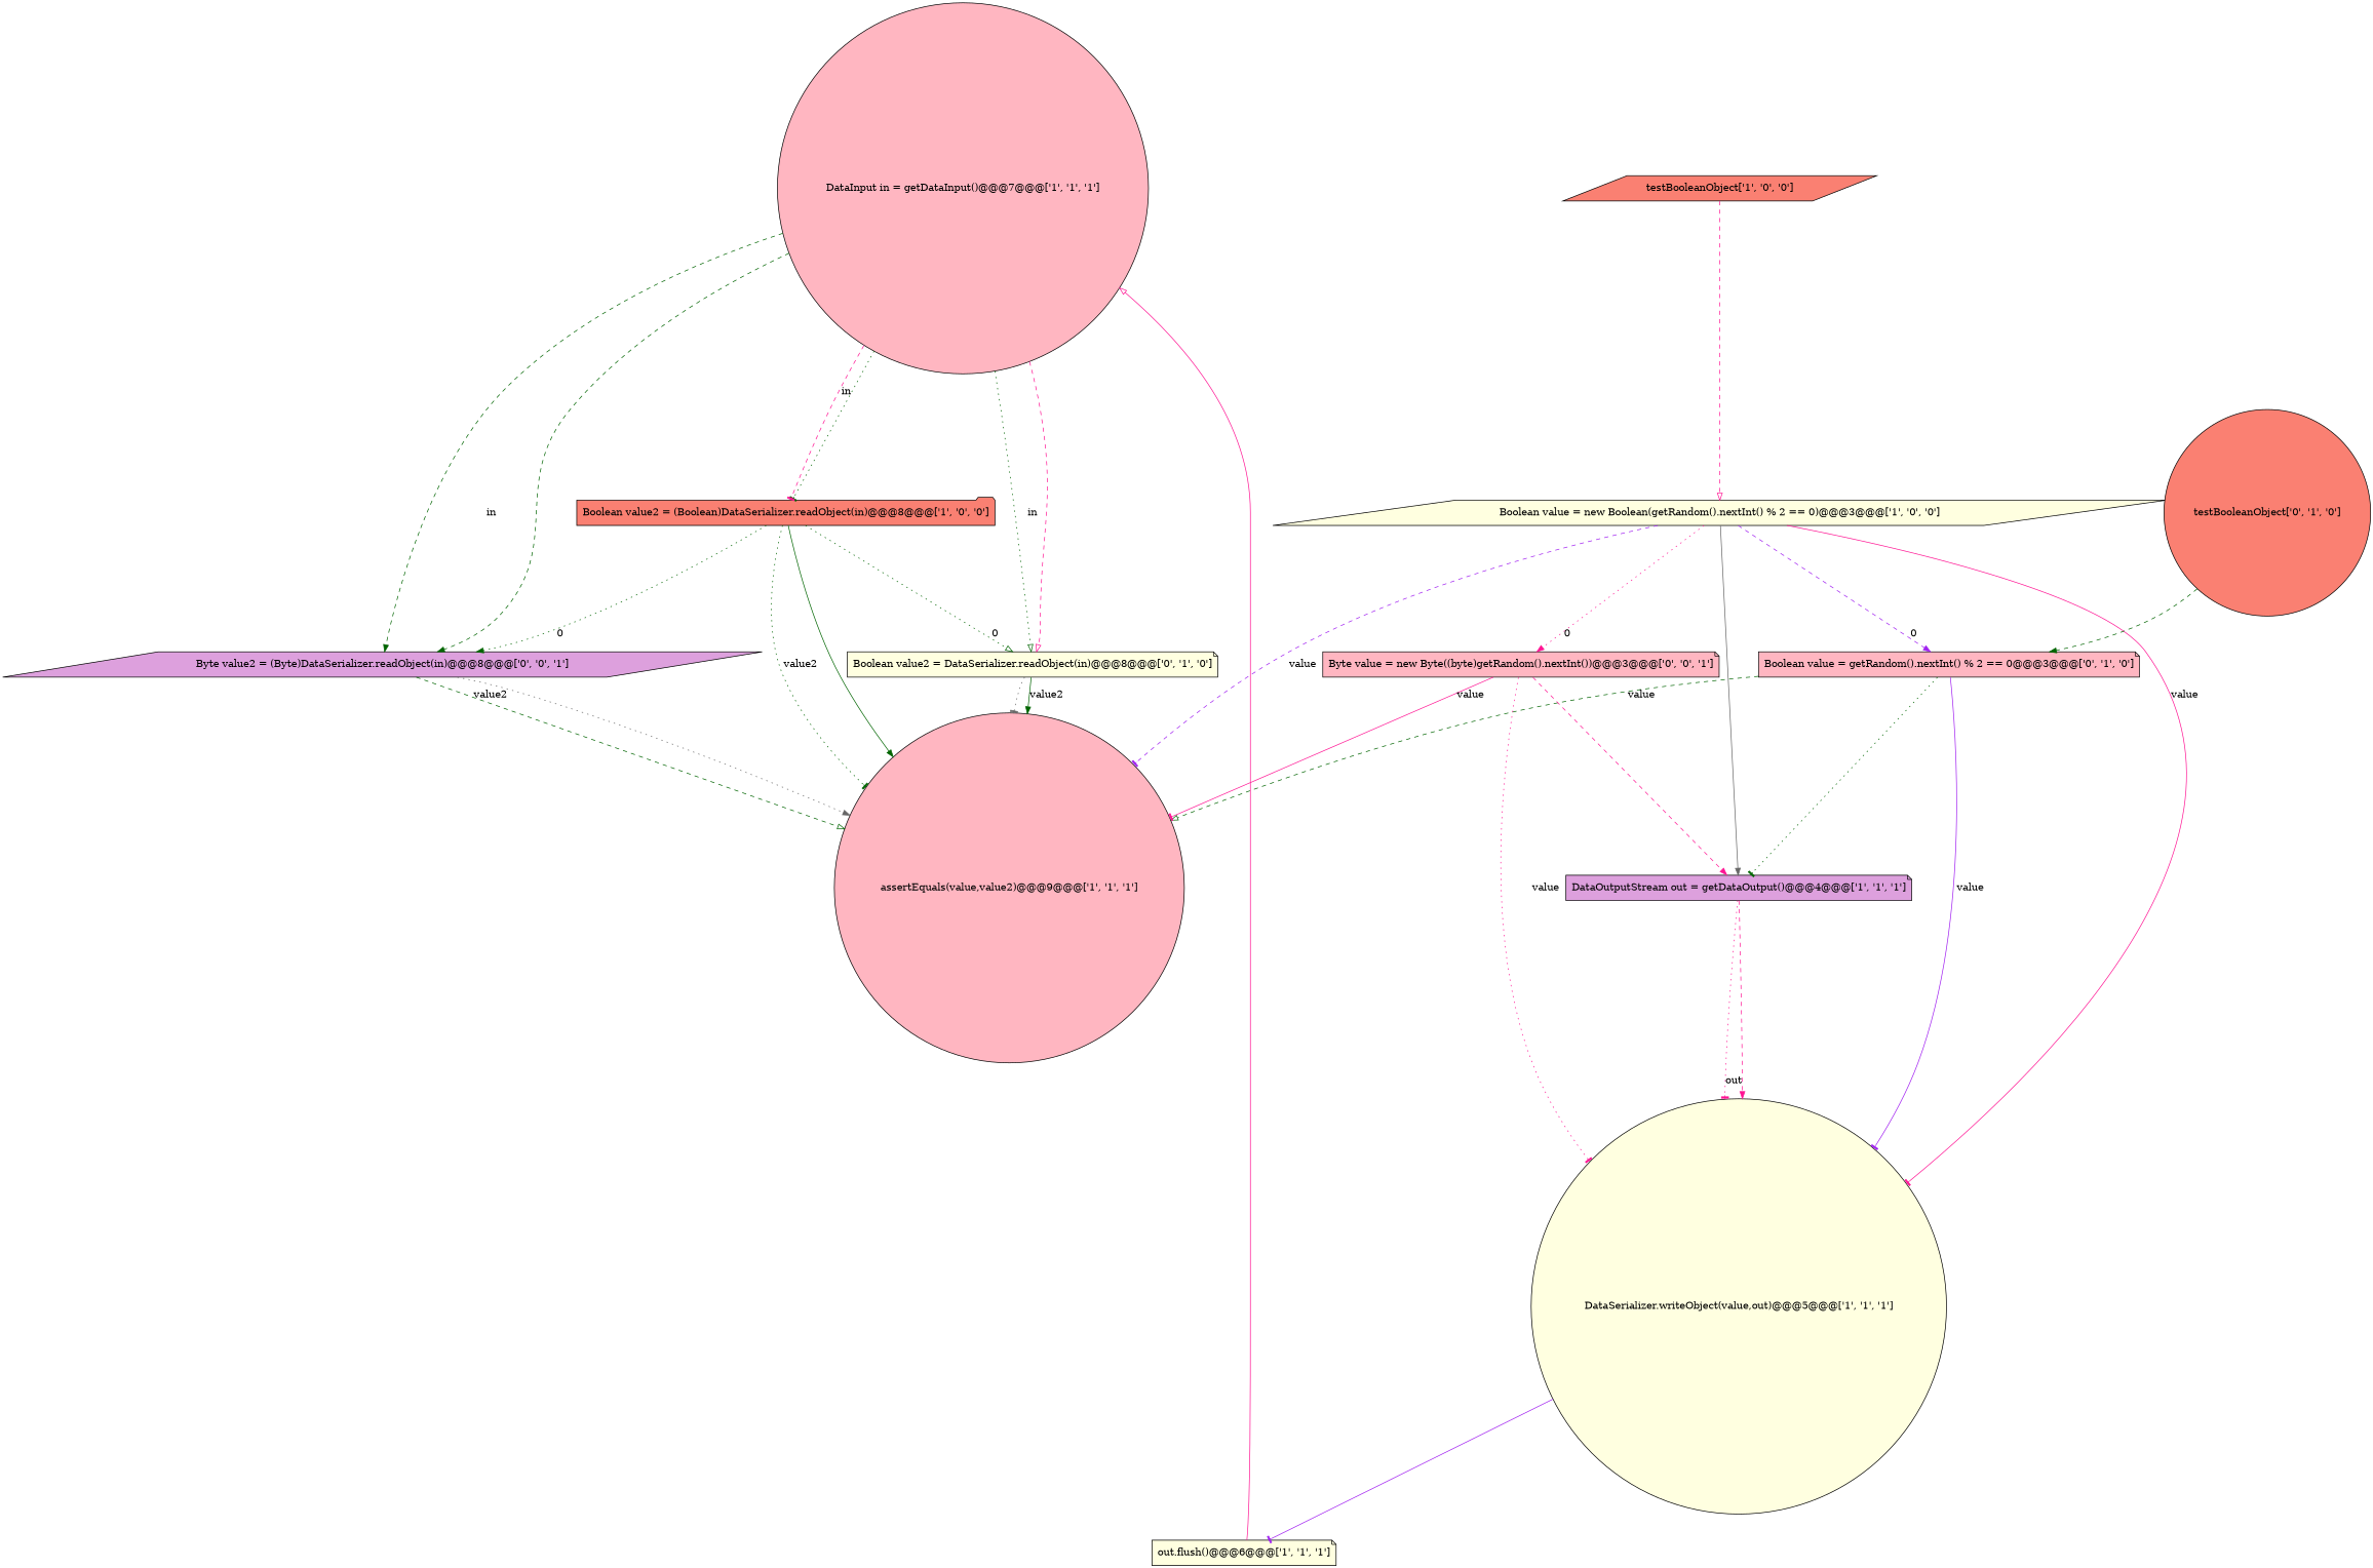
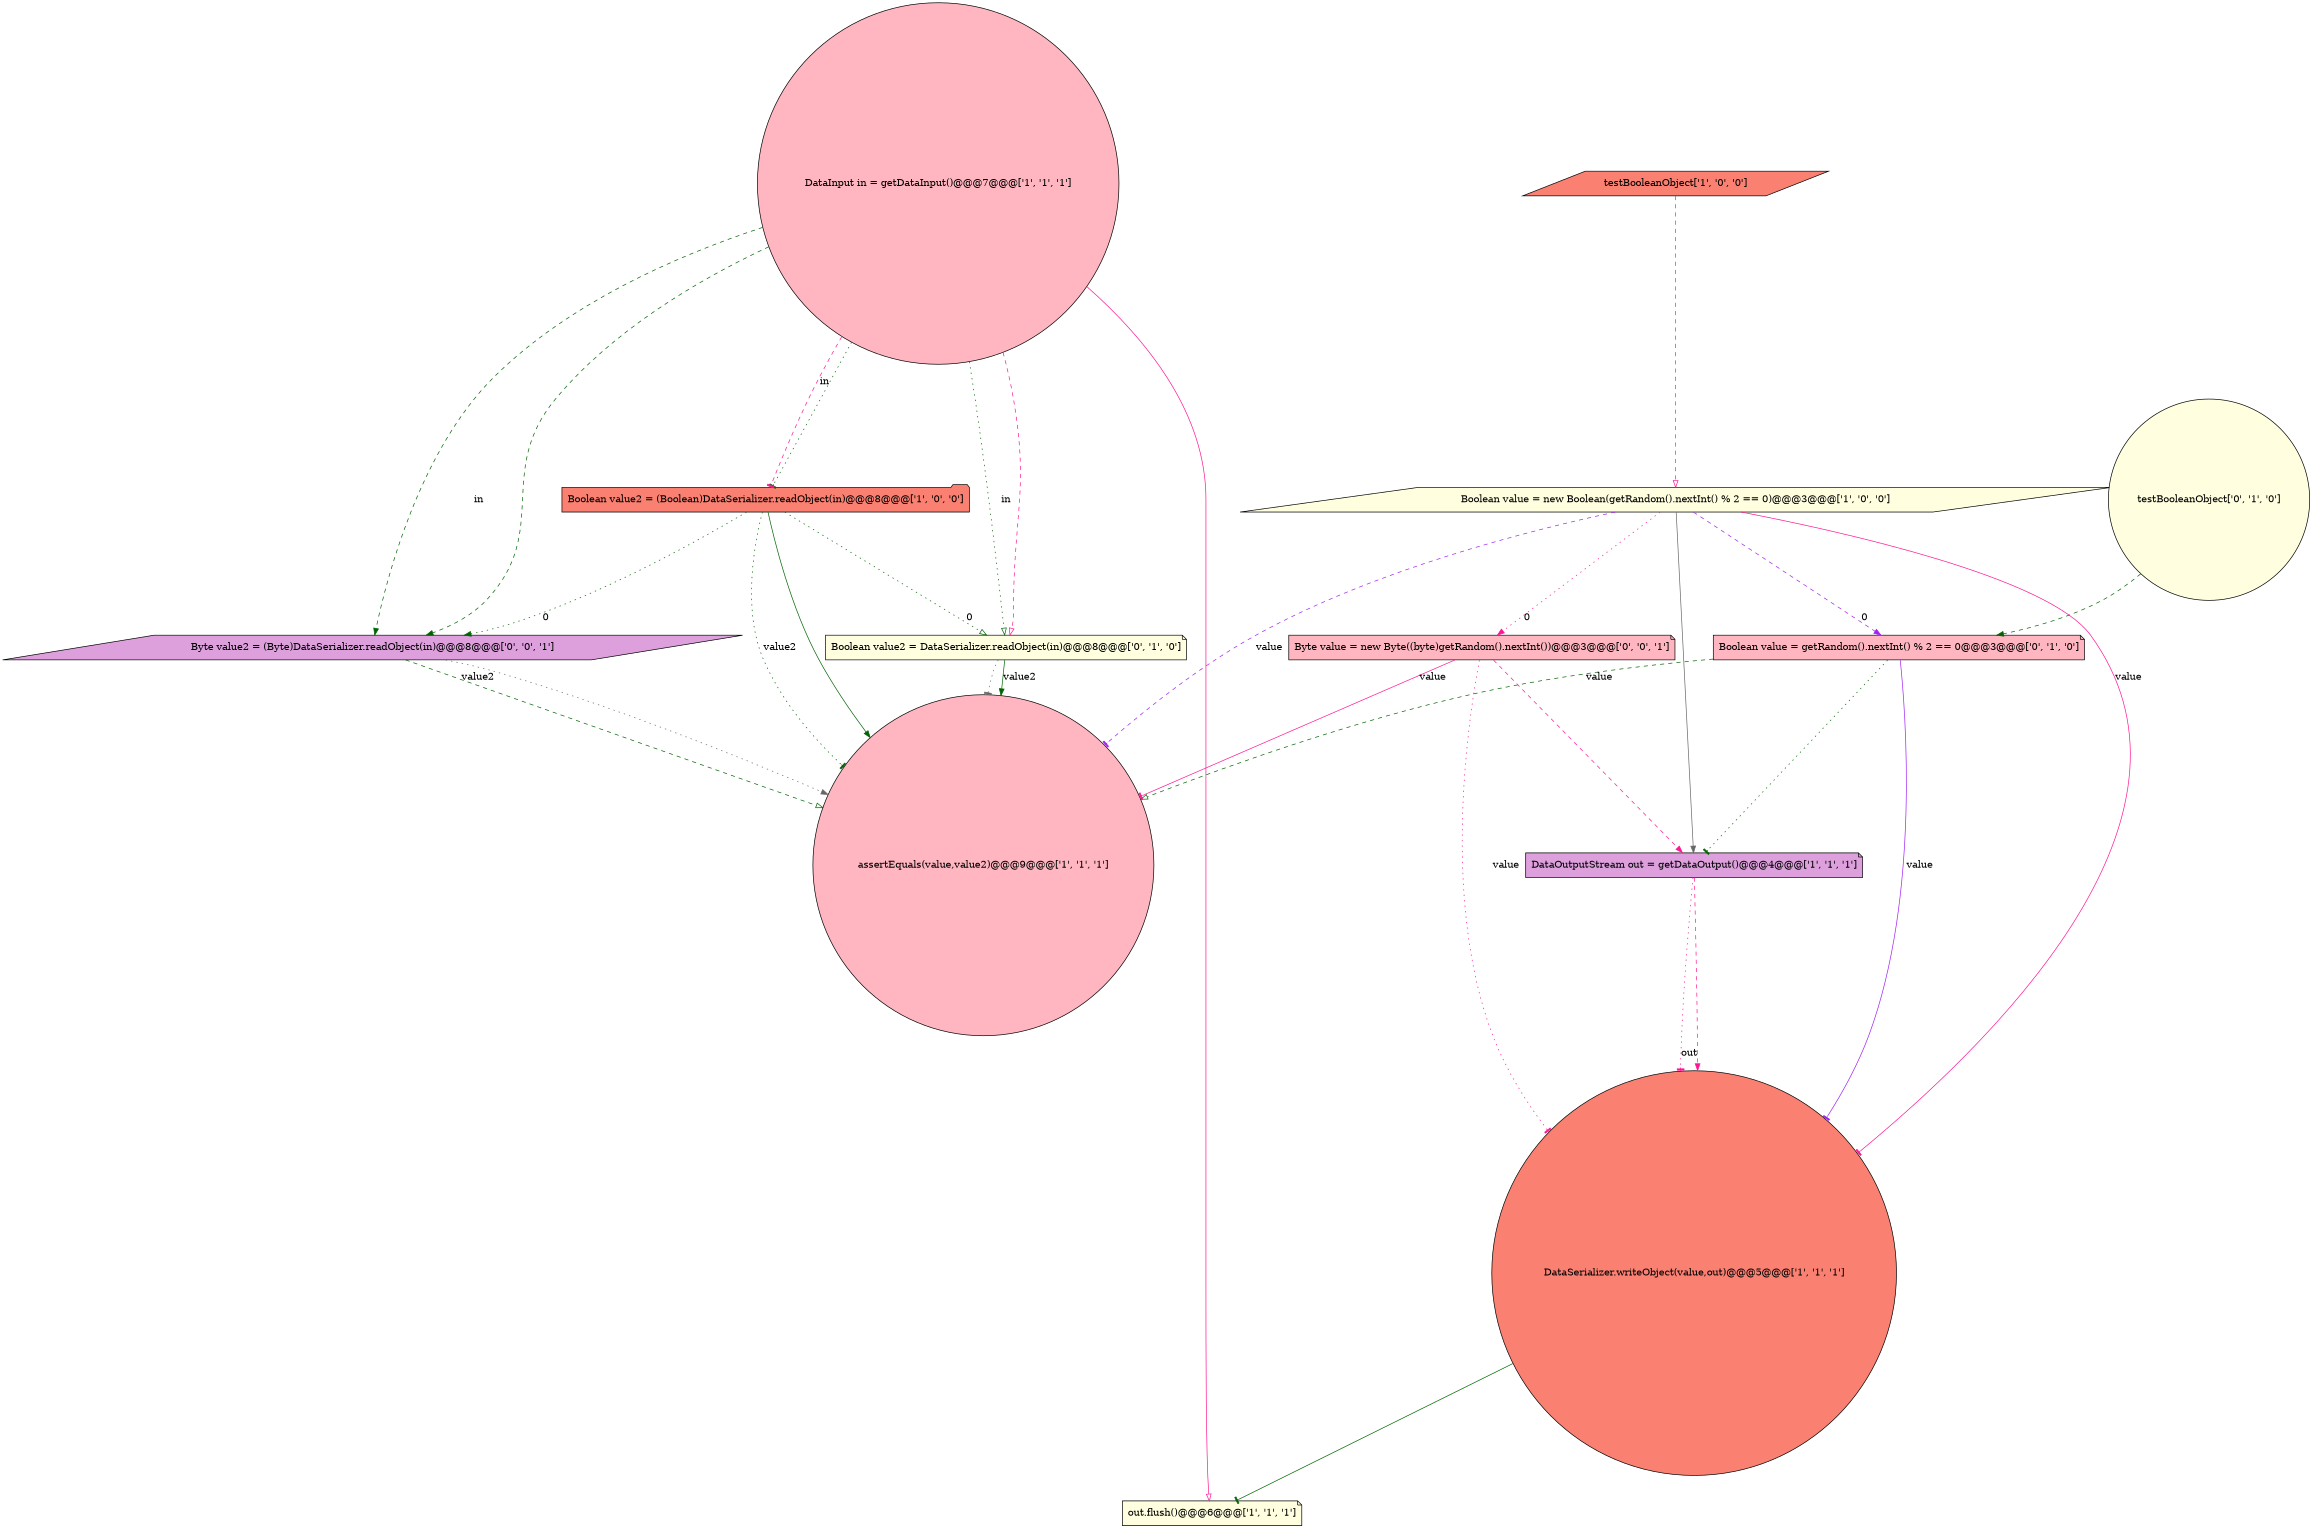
  digraph {
    node [fillcolor=lightyellow shape=note style=filled]
    edge [arrowhead=normal color=darkgreen style=dashed]
    n1 [fillcolor=salmon label="Boolean value2 = (Boolean)DataSerializer.readObject(in)@@@8@@@['1', '0', '0']" shape=folder]
    n2 [fillcolor=plum label="Byte value2 = (Byte)DataSerializer.readObject(in)@@@8@@@['0', '0', '1']" shape=parallelogram]
    n3 [label="Boolean value2 = DataSerializer.readObject(in)@@@8@@@['0', '1', '0']"]
    n4 [fillcolor=lightpink label="assertEquals(value,value2)@@@9@@@['1', '1', '1']" shape=circle]
    n5 [label="out.flush()@@@6@@@['1', '1', '1']"]
    n6 [fillcolor=lightpink label="DataInput in = getDataInput()@@@7@@@['1', '1', '1']" shape=circle]
    n7 [fillcolor=lightpink label="Boolean value = getRandom().nextInt() % 2 == 0@@@3@@@['0', '1', '0']"]
-   n8 [label="DataSerializer.writeObject(value,out)@@@5@@@['1', '1', '1']" shape=circle]
+   n8 [fillcolor=salmon label="DataSerializer.writeObject(value,out)@@@5@@@['1', '1', '1']" shape=circle]
    n9 [fillcolor=plum label="DataOutputStream out = getDataOutput()@@@4@@@['1', '1', '1']"]
    n10 [fillcolor=lightpink label="Byte value = new Byte((byte)getRandom().nextInt())@@@3@@@['0', '0', '1']"]
    n11 [label="Boolean value = new Boolean(getRandom().nextInt() % 2 == 0)@@@3@@@['1', '0', '0']" shape=parallelogram]
-   n12 [fillcolor=salmon label="testBooleanObject['0', '1', '0']" shape=circle]
+   n12 [label="testBooleanObject['0', '1', '0']" shape=circle]
    n13 [fillcolor=salmon label="testBooleanObject['1', '0', '0']" shape=parallelogram]
    n1 -> n2 [label=0 style=dotted]
    n1 -> n3 [arrowhead=onormal label=0 style=dotted]
    n1 -> n4 [arrowhead=tee label=value2 style=dotted]
    n1 -> n4 [style=solid]
    n2 -> n4 [arrowhead=onormal label=value2]
    n2 -> n4 [color=gray40 style=dotted]
    n3 -> n4 [arrowhead=tee color=gray40 style=dotted]
    n3 -> n4 [label=value2 style=solid]
-   n5 -> n6 [arrowhead=onormal color=deeppink style=solid]
+   n6 -> n5 [arrowhead=onormal color=deeppink style=solid]
    n6 -> n1 [arrowhead=tee style=dotted]
    n6 -> n1 [arrowhead=tee color=deeppink label=in]
    n6 -> n2 [label=in]
    n6 -> n2
    n6 -> n3 [arrowhead=onormal label=in style=dotted]
    n6 -> n3 [arrowhead=onormal color=deeppink]
    n7 -> n4 [arrowhead=onormal label=value]
    n7 -> n8 [arrowhead=tee color=purple label=value style=solid]
    n7 -> n9 [arrowhead=tee style=dotted]
-   n8 -> n5 [arrowhead=tee color=purple style=solid]
+   n8 -> n5 [arrowhead=tee style=solid]
    n9 -> n8 [arrowhead=tee color=deeppink label=out style=dotted]
    n9 -> n8 [color=deeppink]
    n10 -> n4 [arrowhead=tee color=deeppink label=value style=solid]
    n10 -> n8 [arrowhead=tee color=deeppink label=value style=dotted]
    n10 -> n9 [color=deeppink]
    n11 -> n4 [arrowhead=tee color=purple label=value]
    n11 -> n7 [color=purple label=0]
    n11 -> n8 [arrowhead=tee color=deeppink label=value style=solid]
    n11 -> n9 [color=gray40 style=solid]
    n11 -> n10 [color=deeppink label=0 style=dotted]
    n12 -> n7
    n13 -> n11 [arrowhead=onormal color=deeppink]
  }
